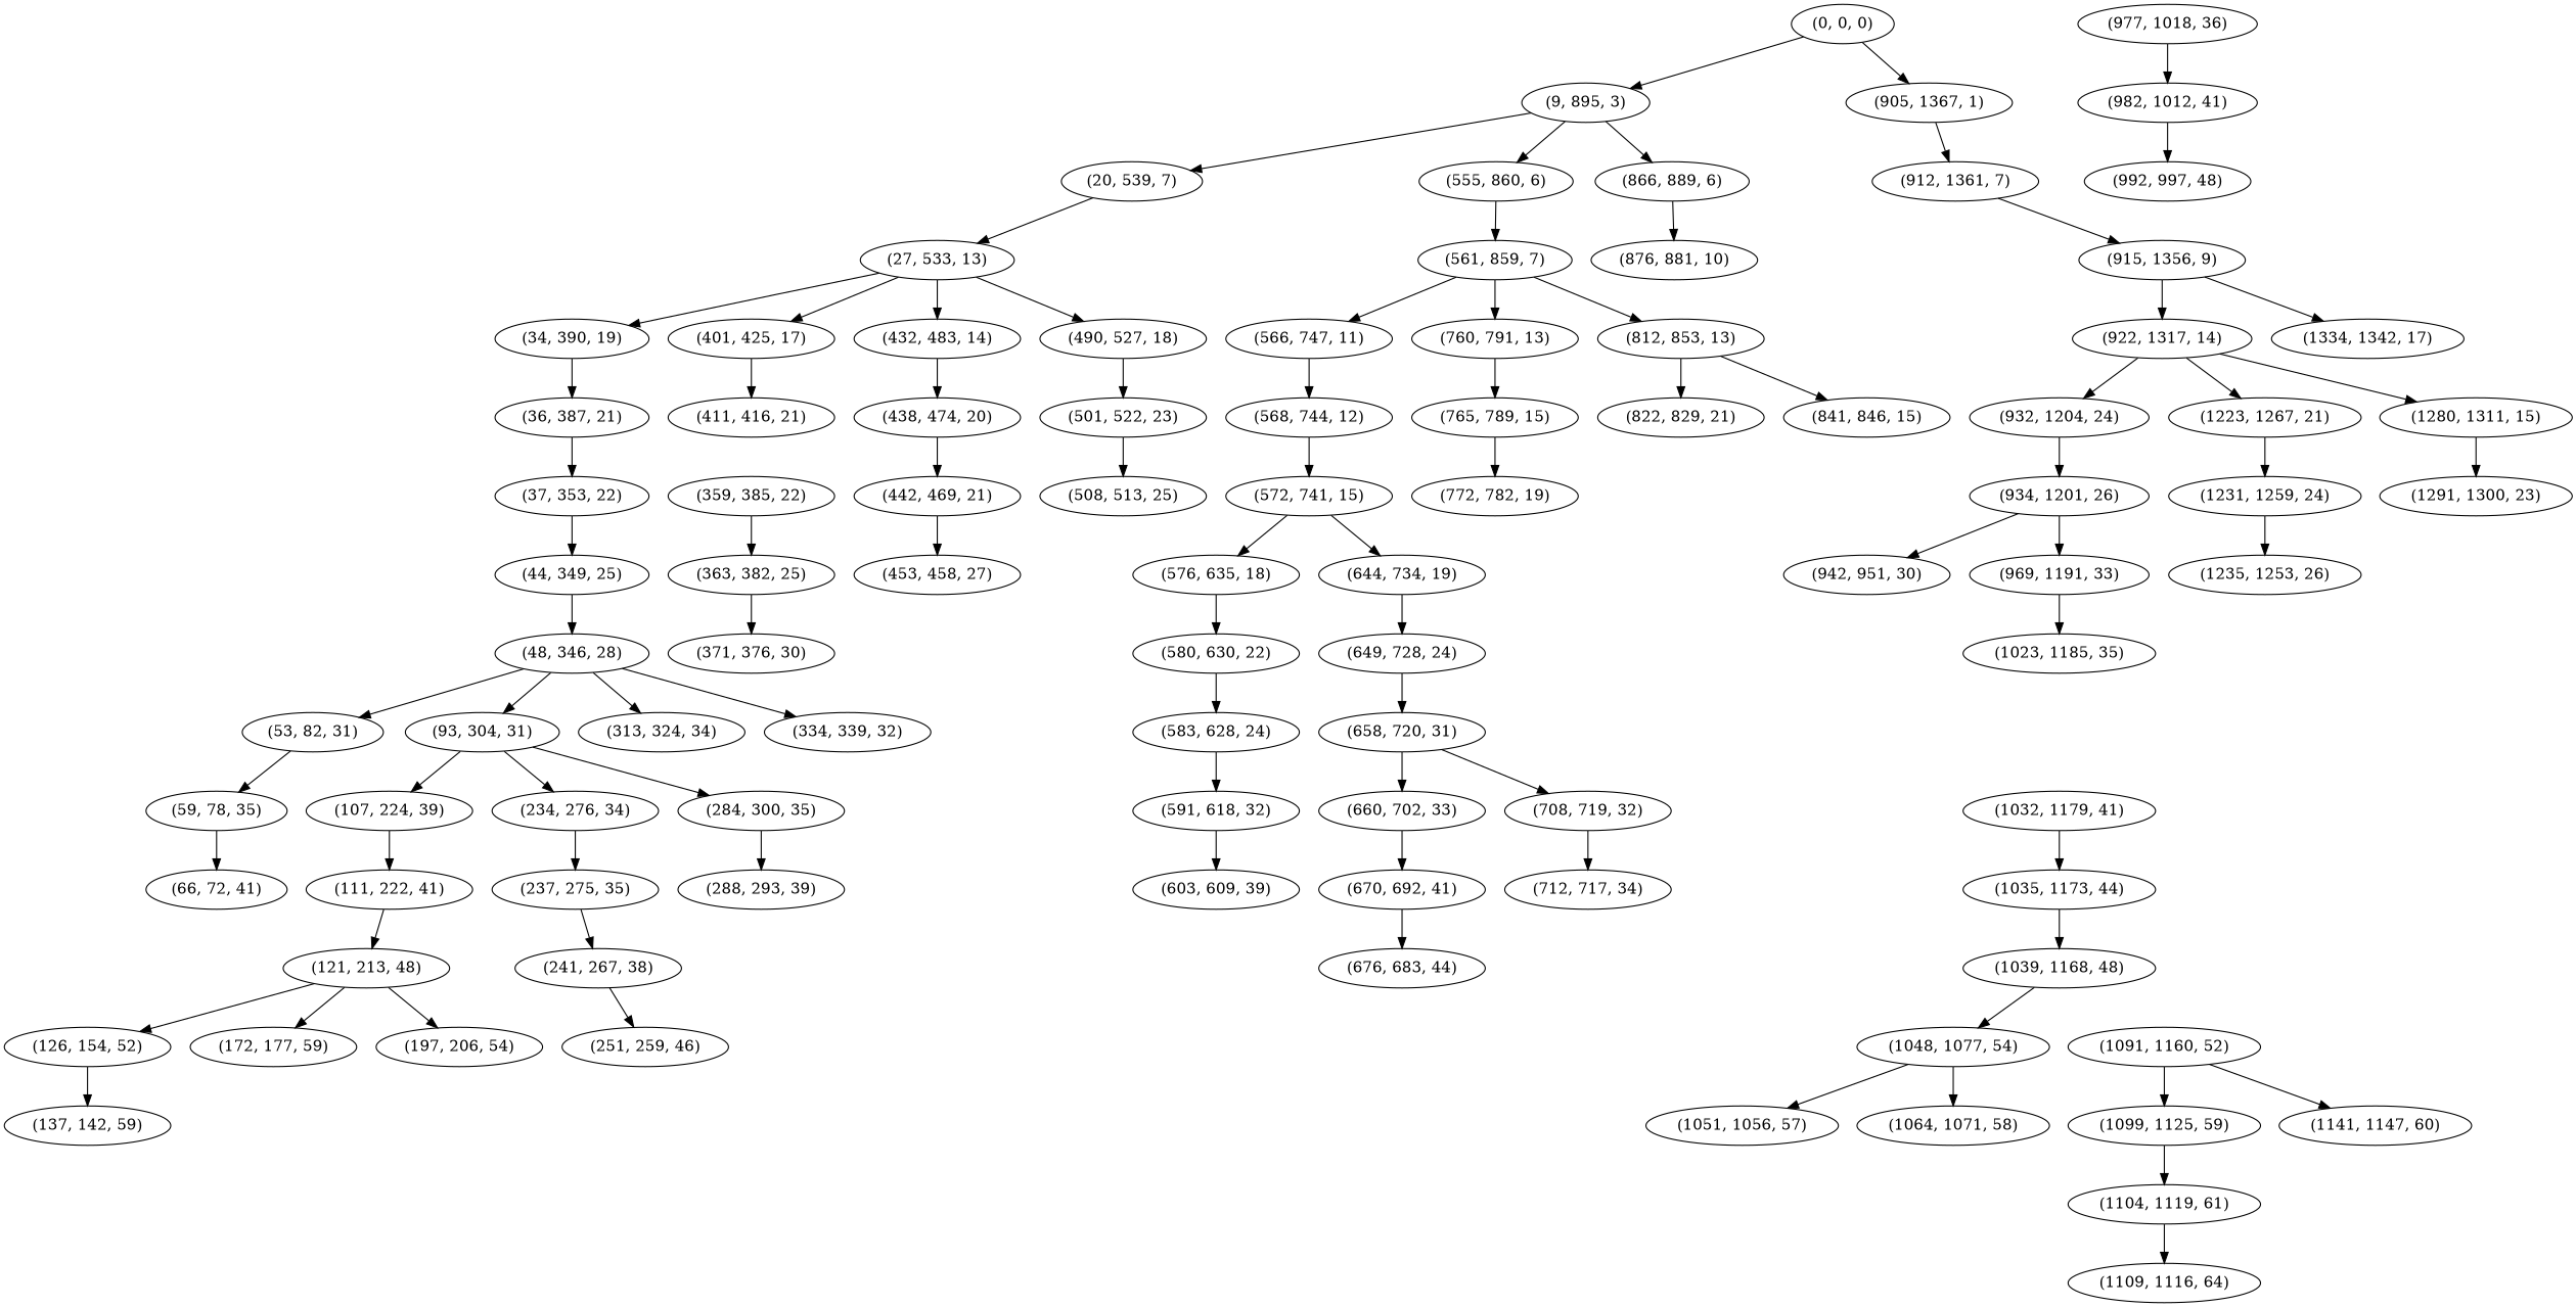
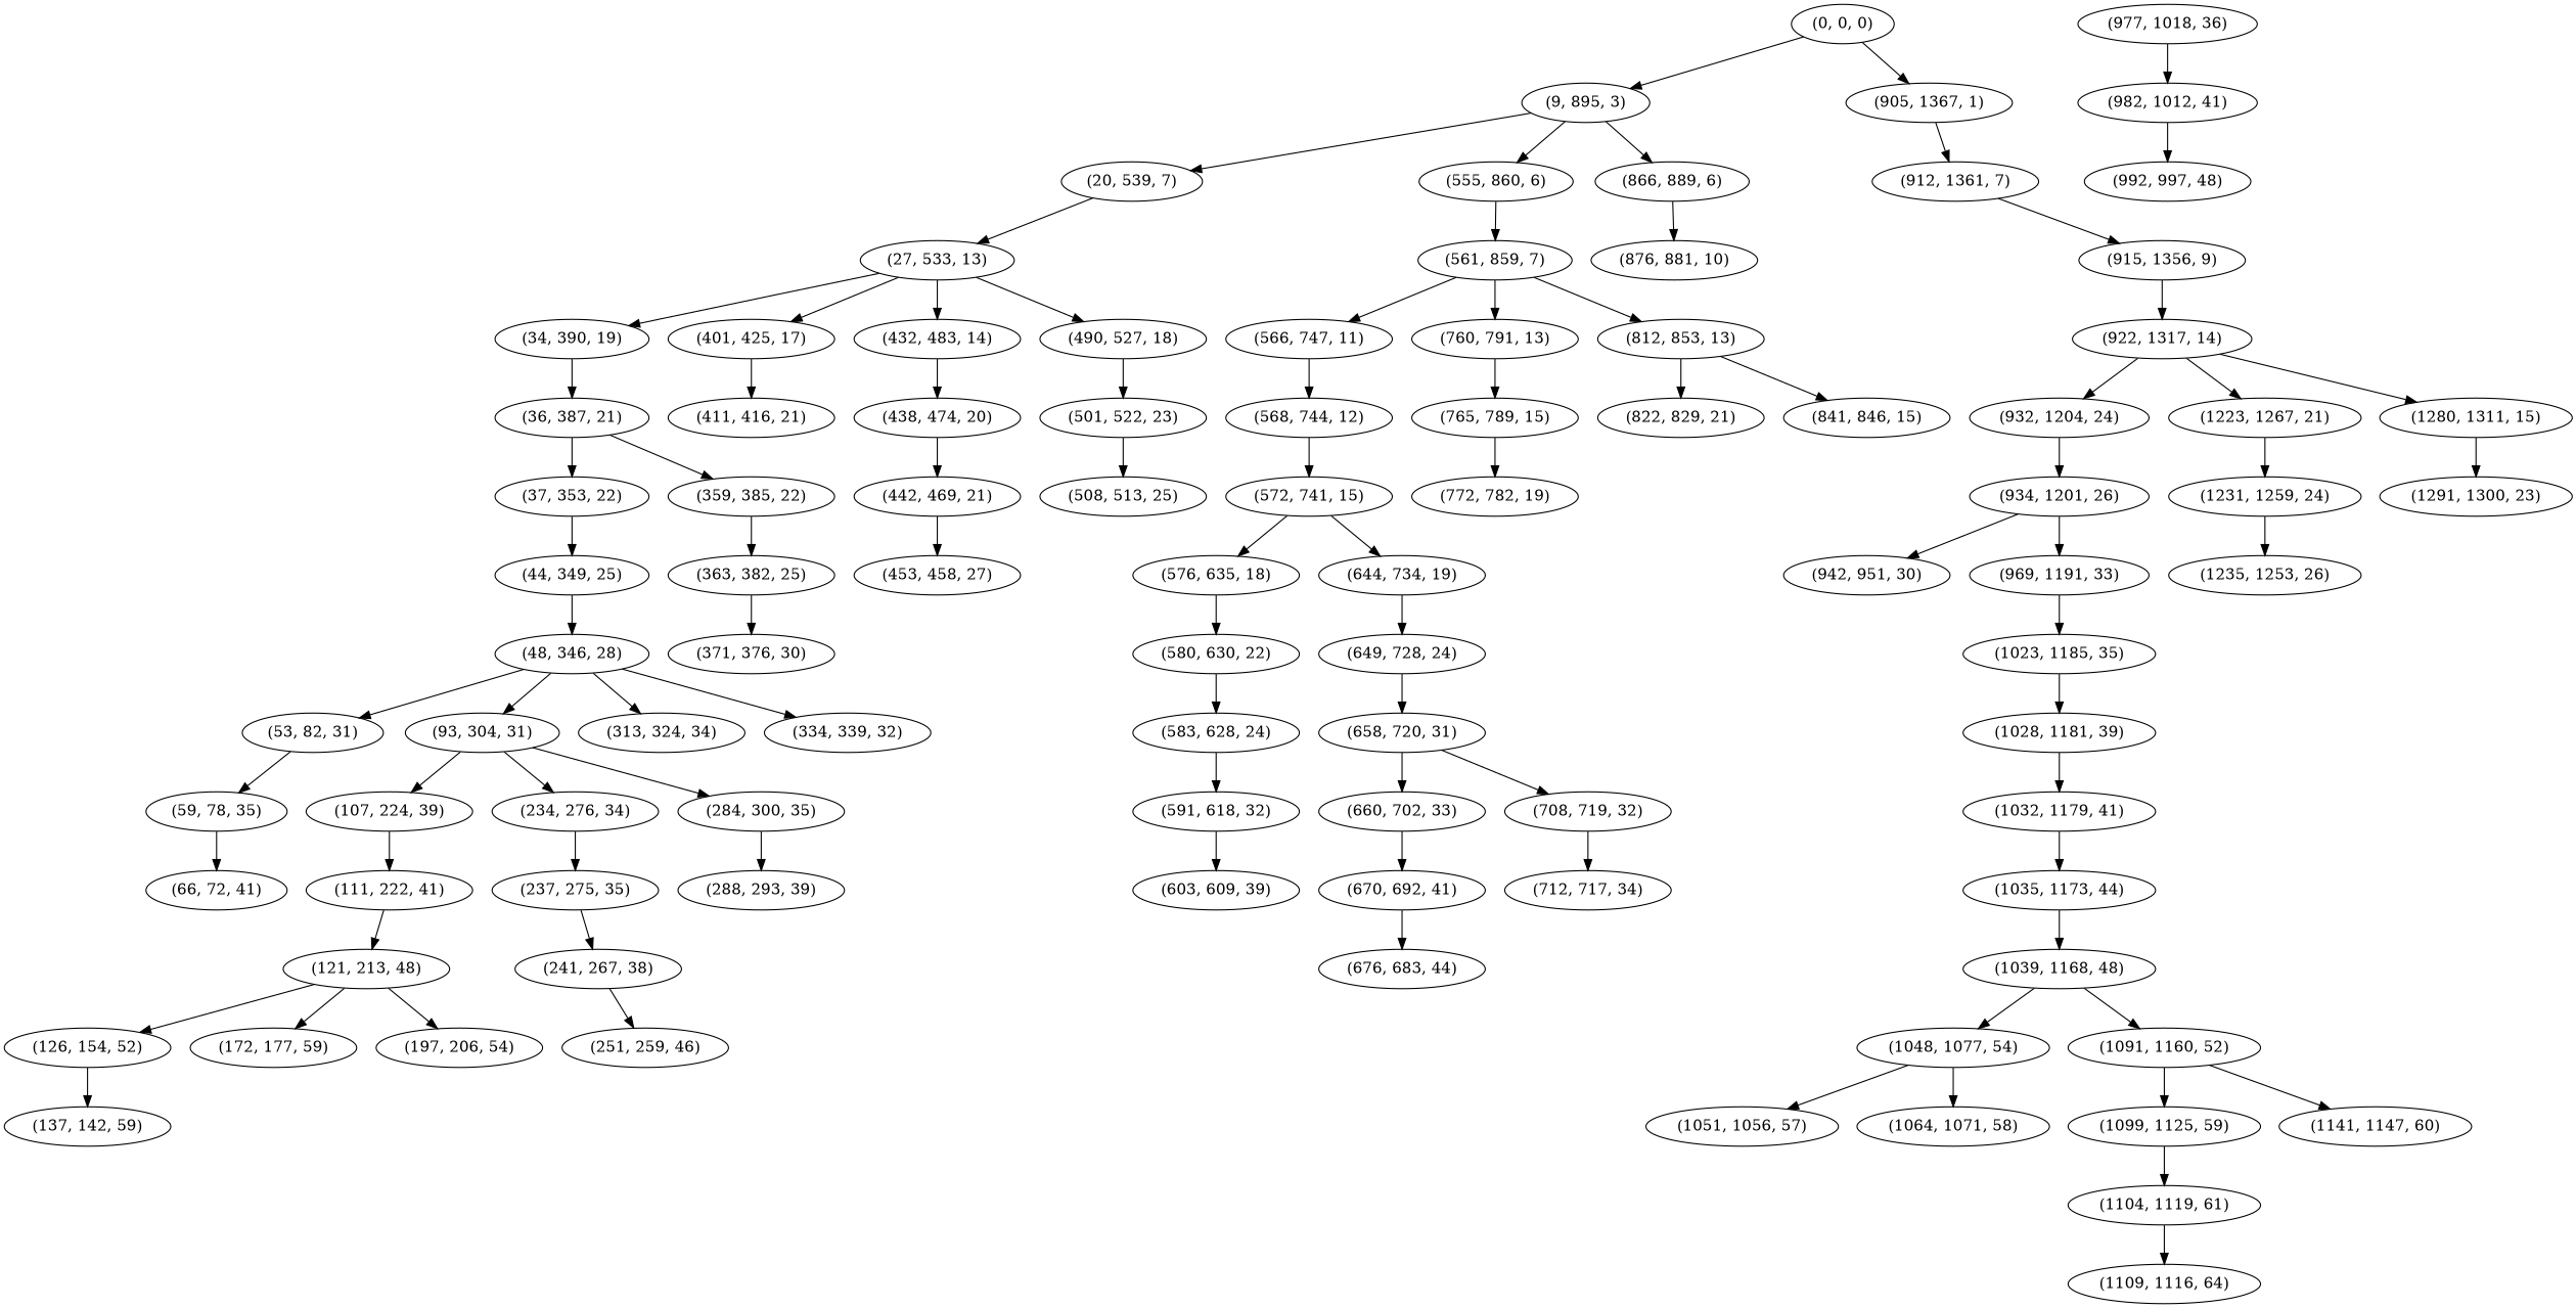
  digraph {
    "(0, 0, 0)"
    "(9, 895, 3)"
    "(905, 1367, 1)"
    "(20, 539, 7)"
    "(555, 860, 6)"
    "(866, 889, 6)"
    "(912, 1361, 7)"
    "(27, 533, 13)"
    "(561, 859, 7)"
    "(876, 881, 10)"
    "(34, 390, 19)"
    "(401, 425, 17)"
    "(432, 483, 14)"
    "(490, 527, 18)"
    "(36, 387, 21)"
    "(411, 416, 21)"
    "(438, 474, 20)"
    "(501, 522, 23)"
    "(37, 353, 22)"
    "(359, 385, 22)"
    "(44, 349, 25)"
    "(363, 382, 25)"
    "(48, 346, 28)"
    "(53, 82, 31)"
    "(93, 304, 31)"
    "(313, 324, 34)"
    "(334, 339, 32)"
    "(59, 78, 35)"
    "(107, 224, 39)"
    "(234, 276, 34)"
    "(284, 300, 35)"
    "(66, 72, 41)"
    "(111, 222, 41)"
    "(237, 275, 35)"
    "(288, 293, 39)"
    "(121, 213, 48)"
    "(126, 154, 52)"
    "(172, 177, 59)"
    "(197, 206, 54)"
    "(137, 142, 59)"
    "(241, 267, 38)"
    "(251, 259, 46)"
    "(371, 376, 30)"
    "(442, 469, 21)"
    "(453, 458, 27)"
    "(508, 513, 25)"
    "(566, 747, 11)"
    "(760, 791, 13)"
    "(812, 853, 13)"
    "(568, 744, 12)"
    "(765, 789, 15)"
    "(822, 829, 21)"
    "(841, 846, 15)"
    "(572, 741, 15)"
    "(576, 635, 18)"
    "(644, 734, 19)"
    "(580, 630, 22)"
    "(649, 728, 24)"
    "(583, 628, 24)"
    "(591, 618, 32)"
    "(603, 609, 39)"
    "(658, 720, 31)"
    "(660, 702, 33)"
    "(708, 719, 32)"
    "(670, 692, 41)"
    "(712, 717, 34)"
    "(676, 683, 44)"
    "(772, 782, 19)"
    "(915, 1356, 9)"
    "(922, 1317, 14)"
-   "(1334, 1342, 17)"
    "(932, 1204, 24)"
    "(1223, 1267, 21)"
    "(1280, 1311, 15)"
    "(934, 1201, 26)"
    "(1231, 1259, 24)"
    "(1291, 1300, 23)"
    "(942, 951, 30)"
    "(969, 1191, 33)"
    "(1023, 1185, 35)"
    "(977, 1018, 36)"
    "(982, 1012, 41)"
+   "(1028, 1181, 39)"
    "(992, 997, 48)"
    "(1032, 1179, 41)"
    "(1035, 1173, 44)"
    "(1039, 1168, 48)"
    "(1048, 1077, 54)"
    "(1091, 1160, 52)"
    "(1051, 1056, 57)"
    "(1064, 1071, 58)"
    "(1099, 1125, 59)"
    "(1141, 1147, 60)"
    "(1104, 1119, 61)"
    "(1109, 1116, 64)"
    "(1235, 1253, 26)"
    "(0, 0, 0)" -> "(9, 895, 3)"
    "(0, 0, 0)" -> "(905, 1367, 1)"
    "(9, 895, 3)" -> "(20, 539, 7)"
    "(9, 895, 3)" -> "(555, 860, 6)"
    "(9, 895, 3)" -> "(866, 889, 6)"
    "(905, 1367, 1)" -> "(912, 1361, 7)"
    "(20, 539, 7)" -> "(27, 533, 13)"
    "(555, 860, 6)" -> "(561, 859, 7)"
    "(866, 889, 6)" -> "(876, 881, 10)"
    "(912, 1361, 7)" -> "(915, 1356, 9)"
    "(27, 533, 13)" -> "(34, 390, 19)"
    "(27, 533, 13)" -> "(401, 425, 17)"
    "(27, 533, 13)" -> "(432, 483, 14)"
    "(27, 533, 13)" -> "(490, 527, 18)"
    "(561, 859, 7)" -> "(566, 747, 11)"
    "(561, 859, 7)" -> "(760, 791, 13)"
    "(561, 859, 7)" -> "(812, 853, 13)"
    "(34, 390, 19)" -> "(36, 387, 21)"
    "(401, 425, 17)" -> "(411, 416, 21)"
    "(432, 483, 14)" -> "(438, 474, 20)"
    "(490, 527, 18)" -> "(501, 522, 23)"
    "(36, 387, 21)" -> "(37, 353, 22)"
+   "(36, 387, 21)" -> "(359, 385, 22)"
    "(438, 474, 20)" -> "(442, 469, 21)"
    "(501, 522, 23)" -> "(508, 513, 25)"
    "(37, 353, 22)" -> "(44, 349, 25)"
    "(359, 385, 22)" -> "(363, 382, 25)"
    "(44, 349, 25)" -> "(48, 346, 28)"
    "(363, 382, 25)" -> "(371, 376, 30)"
    "(48, 346, 28)" -> "(53, 82, 31)"
    "(48, 346, 28)" -> "(93, 304, 31)"
    "(48, 346, 28)" -> "(313, 324, 34)"
    "(48, 346, 28)" -> "(334, 339, 32)"
    "(53, 82, 31)" -> "(59, 78, 35)"
    "(93, 304, 31)" -> "(107, 224, 39)"
    "(93, 304, 31)" -> "(234, 276, 34)"
    "(93, 304, 31)" -> "(284, 300, 35)"
    "(59, 78, 35)" -> "(66, 72, 41)"
    "(107, 224, 39)" -> "(111, 222, 41)"
    "(234, 276, 34)" -> "(237, 275, 35)"
    "(284, 300, 35)" -> "(288, 293, 39)"
    "(111, 222, 41)" -> "(121, 213, 48)"
    "(237, 275, 35)" -> "(241, 267, 38)"
    "(121, 213, 48)" -> "(126, 154, 52)"
    "(121, 213, 48)" -> "(172, 177, 59)"
    "(121, 213, 48)" -> "(197, 206, 54)"
    "(126, 154, 52)" -> "(137, 142, 59)"
    "(241, 267, 38)" -> "(251, 259, 46)"
    "(442, 469, 21)" -> "(453, 458, 27)"
    "(566, 747, 11)" -> "(568, 744, 12)"
    "(760, 791, 13)" -> "(765, 789, 15)"
    "(812, 853, 13)" -> "(822, 829, 21)"
    "(812, 853, 13)" -> "(841, 846, 15)"
    "(568, 744, 12)" -> "(572, 741, 15)"
    "(765, 789, 15)" -> "(772, 782, 19)"
    "(572, 741, 15)" -> "(576, 635, 18)"
    "(572, 741, 15)" -> "(644, 734, 19)"
    "(576, 635, 18)" -> "(580, 630, 22)"
    "(644, 734, 19)" -> "(649, 728, 24)"
    "(580, 630, 22)" -> "(583, 628, 24)"
    "(649, 728, 24)" -> "(658, 720, 31)"
    "(583, 628, 24)" -> "(591, 618, 32)"
    "(591, 618, 32)" -> "(603, 609, 39)"
    "(658, 720, 31)" -> "(660, 702, 33)"
    "(658, 720, 31)" -> "(708, 719, 32)"
    "(660, 702, 33)" -> "(670, 692, 41)"
    "(708, 719, 32)" -> "(712, 717, 34)"
    "(670, 692, 41)" -> "(676, 683, 44)"
    "(915, 1356, 9)" -> "(922, 1317, 14)"
-   "(915, 1356, 9)" -> "(1334, 1342, 17)"
    "(922, 1317, 14)" -> "(932, 1204, 24)"
    "(922, 1317, 14)" -> "(1223, 1267, 21)"
    "(922, 1317, 14)" -> "(1280, 1311, 15)"
    "(932, 1204, 24)" -> "(934, 1201, 26)"
    "(1223, 1267, 21)" -> "(1231, 1259, 24)"
    "(1280, 1311, 15)" -> "(1291, 1300, 23)"
    "(934, 1201, 26)" -> "(942, 951, 30)"
    "(934, 1201, 26)" -> "(969, 1191, 33)"
    "(1231, 1259, 24)" -> "(1235, 1253, 26)"
    "(969, 1191, 33)" -> "(1023, 1185, 35)"
+   "(1023, 1185, 35)" -> "(1028, 1181, 39)"
    "(977, 1018, 36)" -> "(982, 1012, 41)"
    "(982, 1012, 41)" -> "(992, 997, 48)"
+   "(1028, 1181, 39)" -> "(1032, 1179, 41)"
    "(1032, 1179, 41)" -> "(1035, 1173, 44)"
    "(1035, 1173, 44)" -> "(1039, 1168, 48)"
    "(1039, 1168, 48)" -> "(1048, 1077, 54)"
+   "(1039, 1168, 48)" -> "(1091, 1160, 52)"
    "(1048, 1077, 54)" -> "(1051, 1056, 57)"
    "(1048, 1077, 54)" -> "(1064, 1071, 58)"
    "(1091, 1160, 52)" -> "(1099, 1125, 59)"
    "(1091, 1160, 52)" -> "(1141, 1147, 60)"
    "(1099, 1125, 59)" -> "(1104, 1119, 61)"
    "(1104, 1119, 61)" -> "(1109, 1116, 64)"
  }
